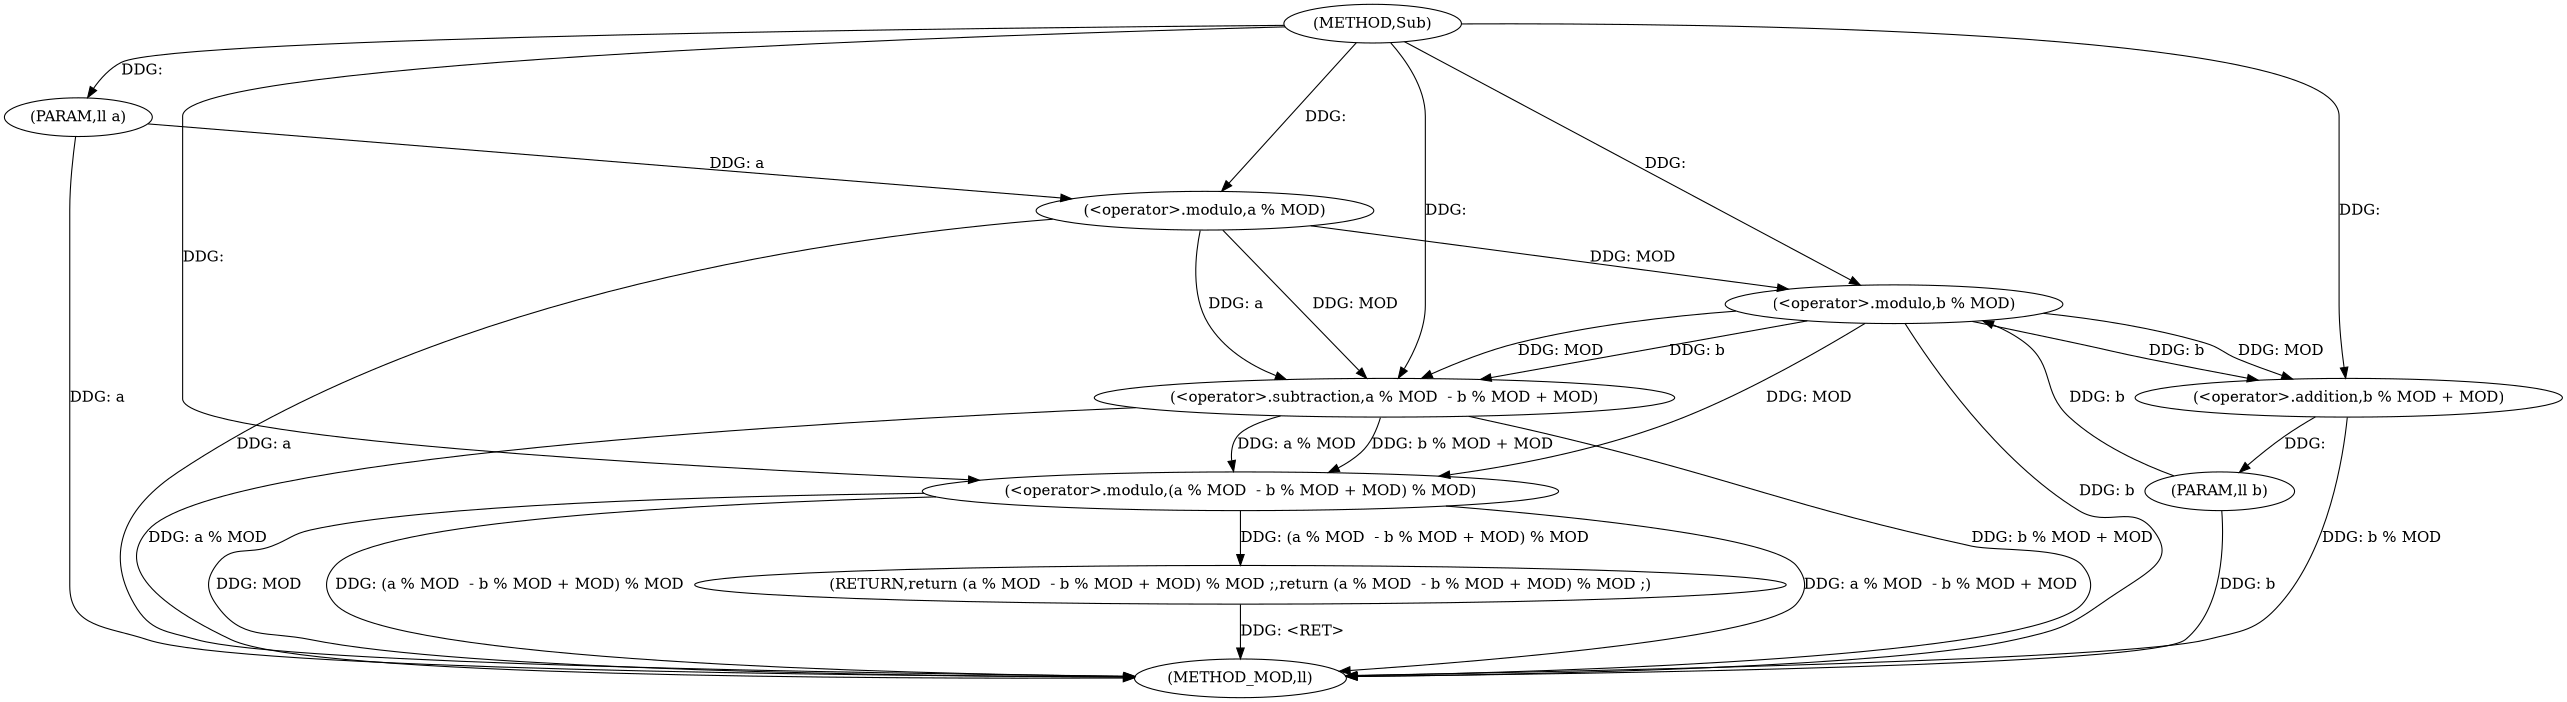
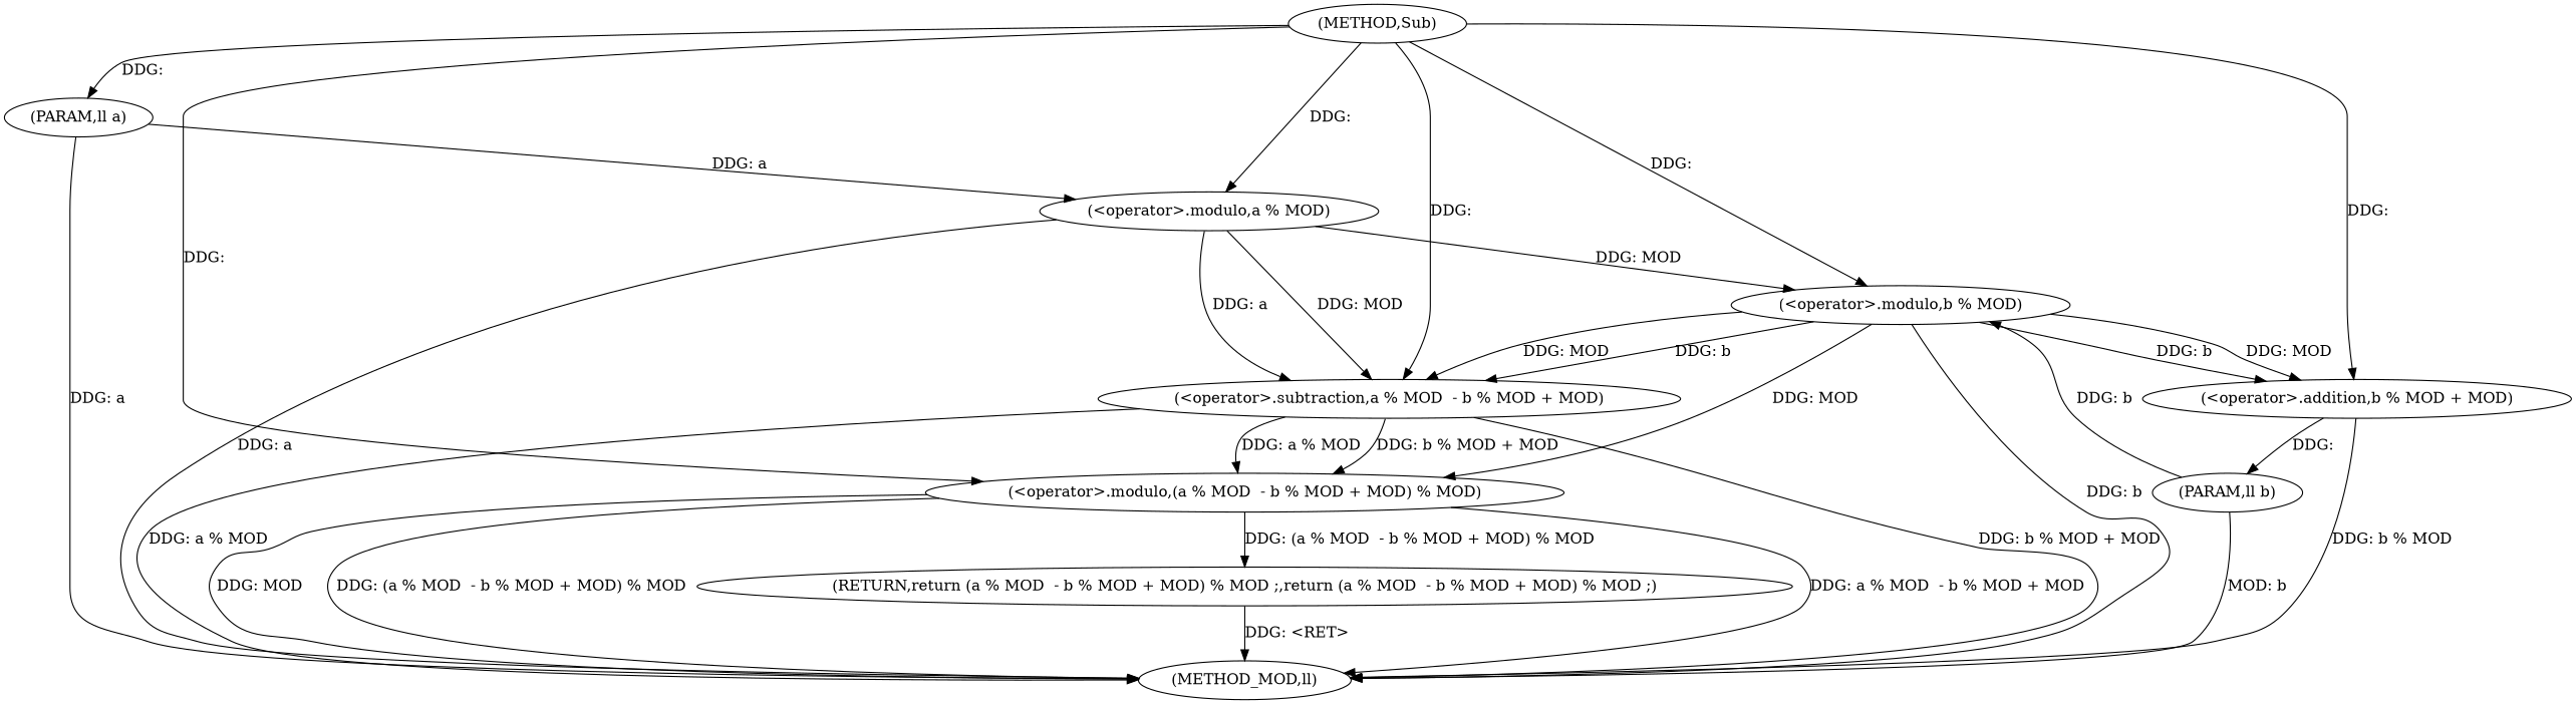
  digraph {
    n1 [label="(METHOD,Sub)"]
    n2 [label="(PARAM,ll a)"]
    n3 [label="(<operator>.modulo,(a % MOD  - b % MOD + MOD) % MOD)"]
    n4 [label="(<operator>.subtraction,a % MOD  - b % MOD + MOD)"]
    n5 [label="(<operator>.modulo,a % MOD)"]
    n6 [label="(<operator>.addition,b % MOD + MOD)"]
    n7 [label="(<operator>.modulo,b % MOD)"]
    n8 [label="(METHOD_MOD,ll)"]
    n9 [label="(PARAM,ll b)"]
    n10 [label="(RETURN,return (a % MOD  - b % MOD + MOD) % MOD ;,return (a % MOD  - b % MOD + MOD) % MOD ;)"]
    n1 -> n2 [label="DDG: "]
    n1 -> n3 [label="DDG: "]
    n1 -> n4 [label="DDG: "]
    n1 -> n5 [label="DDG: "]
    n1 -> n6 [label="DDG: "]
    n1 -> n7 [label="DDG: "]
    n2 -> n5 [label="DDG: a"]
    n2 -> n8 [label="DDG: a"]
    n3 -> n8 [label="DDG: a % MOD  - b % MOD + MOD"]
    n3 -> n8 [label="DDG: MOD"]
    n3 -> n8 [label="DDG: (a % MOD  - b % MOD + MOD) % MOD"]
    n3 -> n10 [label="DDG: (a % MOD  - b % MOD + MOD) % MOD"]
    n4 -> n3 [label="DDG: b % MOD + MOD"]
    n4 -> n3 [label="DDG: a % MOD"]
    n4 -> n8 [label="DDG: a % MOD"]
    n4 -> n8 [label="DDG: b % MOD + MOD"]
    n5 -> n4 [label="DDG: a"]
    n5 -> n4 [label="DDG: MOD"]
    n5 -> n7 [label="DDG: MOD"]
    n5 -> n8 [label="DDG: a"]
    n6 -> n8 [label="DDG: b % MOD"]
    n6 -> n9 [label="DDG: "]
    n7 -> n3 [label="DDG: MOD"]
    n7 -> n4 [label="DDG: b"]
    n7 -> n4 [label="DDG: MOD"]
    n7 -> n6 [label="DDG: b"]
    n7 -> n6 [label="DDG: MOD"]
    n7 -> n8 [label="DDG: b"]
    n9 -> n7 [label="DDG: b"]
-   n9 -> n8 [label="DDG: b"]
+   n9 -> n8 [label="MOD: b"]
    n10 -> n8 [label="DDG: <RET>"]
  }
